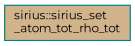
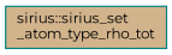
  digraph {
    rankdir=TB
    fontname=Montserrat
-   n1 [color=teal fillcolor=tan fontname=Montserrat fontsize=10 height=0.2 label="sirius::sirius_set\l_atom_tot_rho_tot" shape=record style=filled width=0.4]
+   n1 [color=teal fillcolor=tan fontname=Montserrat fontsize=10 height=0.2 label="sirius::sirius_set\l_atom_type_rho_tot" shape=record style=filled width=0.4]
  }
